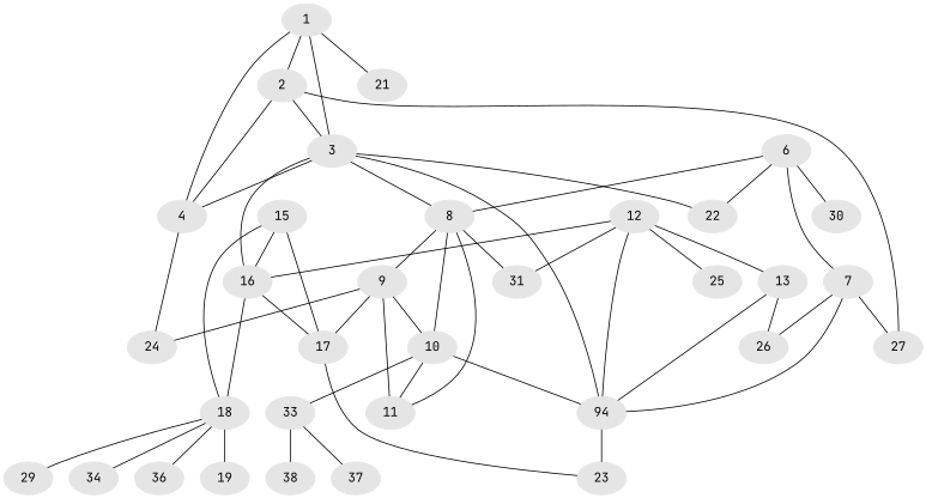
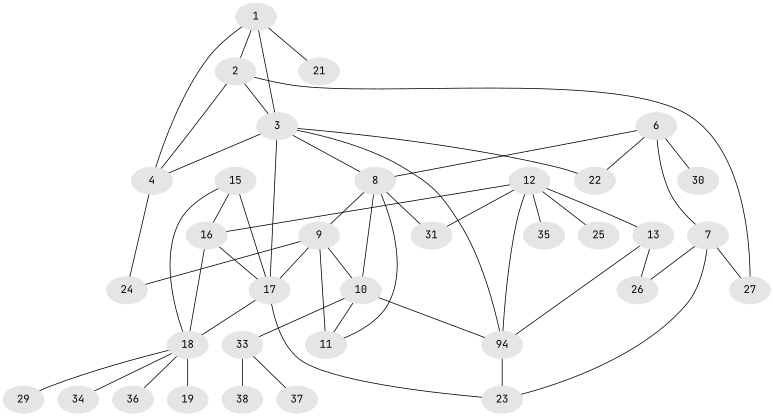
  graph {
    fontname="JetBrains Mono"
    node [color=gray90 fontname="JetBrains Mono" style=filled]
    edge [fontname="JetBrains Mono" weight=1.0]
    1
    2
    3
    4
    21
    27
    8
    n8 [label=94]
    17
    22
    24
    7
    26
    9
    10
    11
    31
    23
    18
    6
    30
    15
    16
    33
    37
    38
    12
    13
    25
+   35
    19
    29
    34
    36
    1 -- 2
    1 -- 3
    1 -- 4
    1 -- 21
    2 -- 3
    2 -- 4
    2 -- 27
    3 -- 4
    3 -- 8
    3 -- n8
-   3 -- 16
+   3 -- 17
    3 -- 22
    4 -- 24 [weight=2.0]
    8 -- 9
    8 -- 10
    8 -- 11
    8 -- 31
    n8 -- 23
    17 -- 23
+   17 -- 18
    7 -- 27
-   7 -- n8
+   7 -- 23
    7 -- 26 [weight=2.0]
    9 -- 17
    9 -- 24
    9 -- 10
    9 -- 11 [weight=4.0]
    10 -- n8
    10 -- 11
    10 -- 33
    18 -- 19 [weight=5.0]
    18 -- 29
    18 -- 34
    18 -- 36
    6 -- 8
    6 -- 22
    6 -- 7 [weight=2.0]
    6 -- 30
    15 -- 17
    15 -- 18
    15 -- 16
    16 -- 17
    16 -- 18
    33 -- 37
    33 -- 38
    12 -- n8 [weight=2.0]
    12 -- 31
    12 -- 16
    12 -- 13 [weight=2.0]
    12 -- 25
+   12 -- 35
    13 -- n8
    13 -- 26
  }
